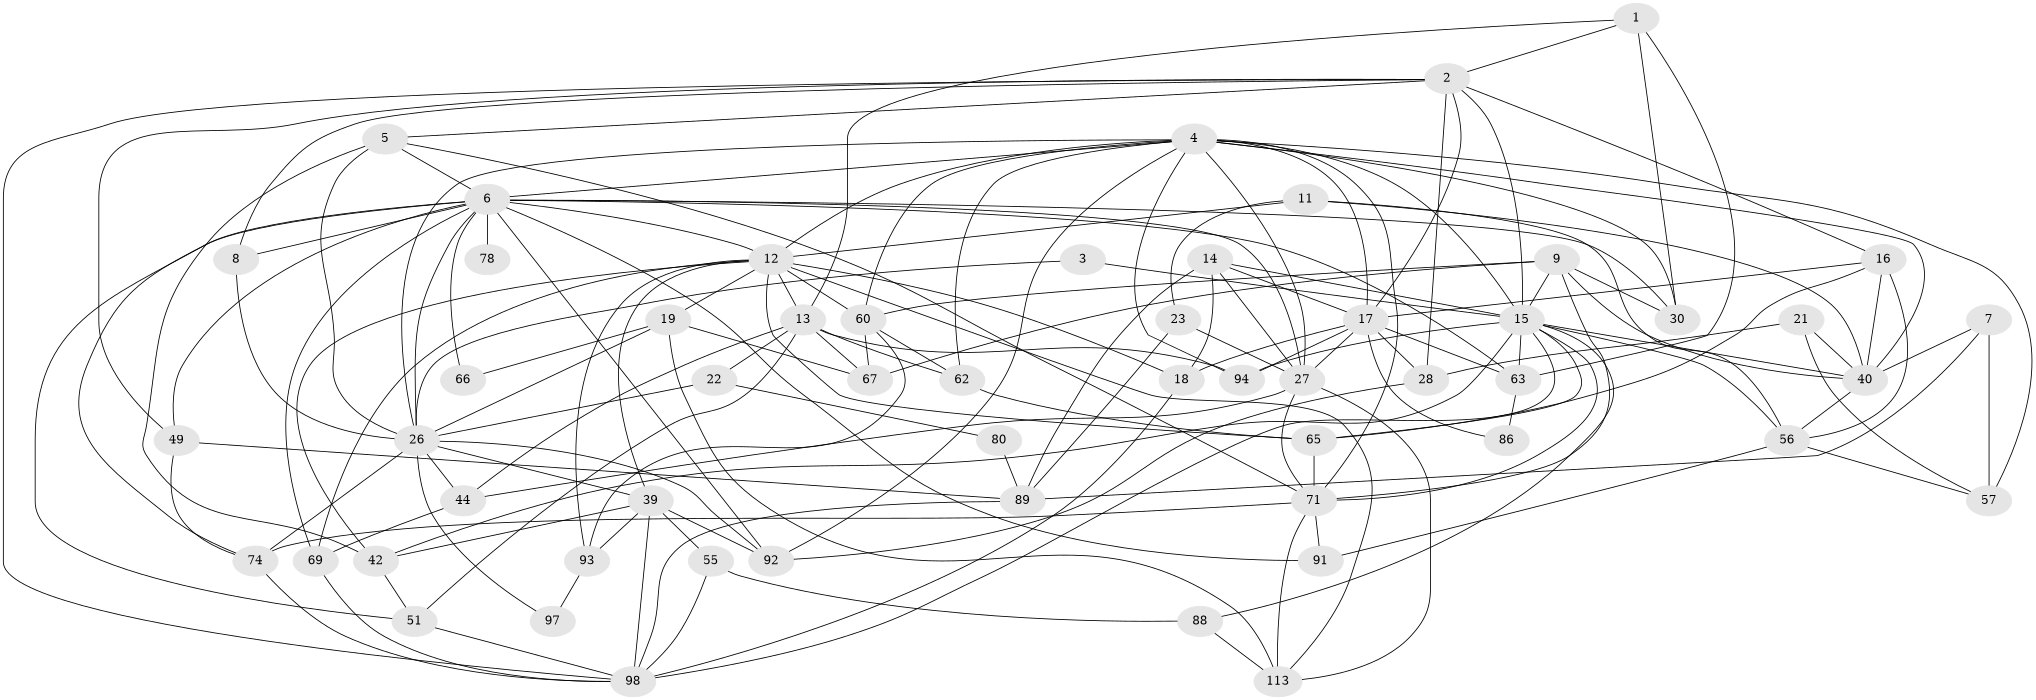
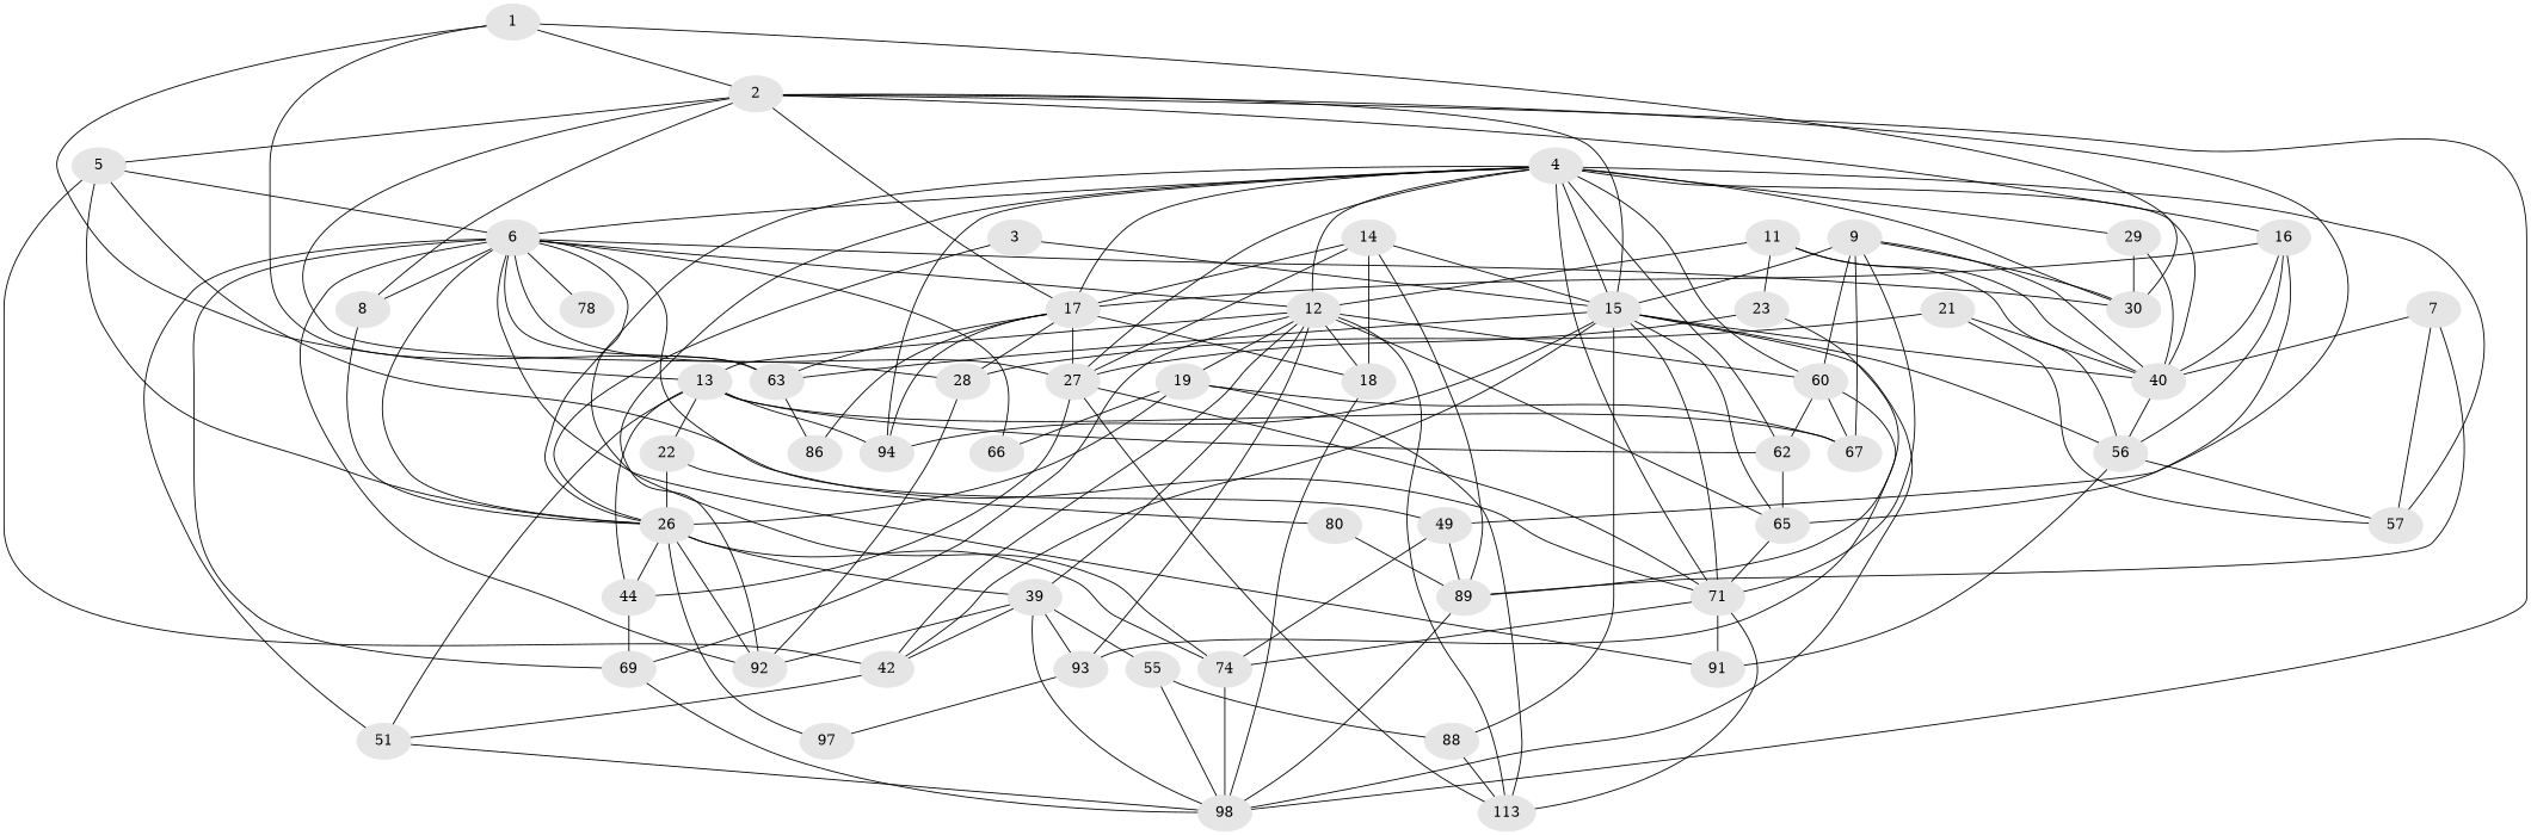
  graph {
    node [color=gray90 style=filled]
    2 [super="+83+41"]
    5 [super="+10"]
    8 [super="+43"]
    15 [super="+106+24+48"]
    16 [super="+107"]
    17 [super="+70+20"]
    28
    49
    98 [super="+101"]
    1
    13 [super="+90"]
    30 [super="+34"]
    63
    62
    94
    51
    67
    22
    44
    86
    26 [super="+31+37"]
    6 [super="+111+47"]
    71 [super="+103"]
    42 [super="+84"]
    40 [super="+77"]
    56 [super="+102+87"]
    65
    88
    27 [super="+64+72"]
    18 [super="+99"]
    92
    74
    89 [super="+96"]
    3
    39 [super="+108"]
    97
    4 [super="+33+104+75+59"]
    12 [super="+45+52+68+53"]
+   29
    57
    60 [super="+61+100"]
    66
    69
    78
    91
    19 [super="+81+112"]
    93
    113
    7 [super="+38"]
    9 [super="+25"]
    11 [super="+105"]
    23
    55
    80
    14 [super="+82"]
    21 [super="+32"]
    2 -- 5
    2 -- 8
    2 -- 15
    2 -- 16
    2 -- 17
    2 -- 28
    2 -- 49
    2 -- 98
    5 -- 26
    5 -- 6
    5 -- 71
    5 -- 42 [weight=2]
    8 -- 26
    15 -- 98
    15 -- 63
    15 -- 94
    15 -- 71
    15 -- 42
    15 -- 40
    15 -- 56 [weight=2]
    15 -- 65
    15 -- 88
    16 -- 17
    16 -- 40
    16 -- 56
    16 -- 65
    17 -- 28
    17 -- 63
    17 -- 94
    17 -- 86
    17 -- 27
    17 -- 18
    28 -- 92
    49 -- 74
    49 -- 89
    1 -- 2
    1 -- 13
    1 -- 30
    1 -- 63
    13 -- 62
    13 -- 94
    13 -- 51
    13 -- 67
    13 -- 22 [weight=2]
    13 -- 44
    63 -- 86
    62 -- 65
    51 -- 98
    22 -- 26 [weight=2]
    22 -- 80
    44 -- 69
    26 -- 44
    26 -- 92
    26 -- 74
    26 -- 39
    26 -- 97
    6 -- 8
    6 -- 49
    6 -- 30
    6 -- 63 [weight=2]
    6 -- 51
    6 -- 26
    6 -- 27
    6 -- 92
    6 -- 74
    6 -- 12
    6 -- 66
    6 -- 69
    6 -- 78 [weight=2]
    6 -- 91
    71 -- 74
    71 -- 91
    71 -- 113
    42 -- 51
    40 -- 56
    56 -- 57
    56 -- 91
    65 -- 71
    88 -- 113
    27 -- 44
    27 -- 71
    27 -- 113
    18 -- 98
    74 -- 98
    89 -- 98
    3 -- 15
    3 -- 26
    39 -- 98
    39 -- 42
    39 -- 92
    39 -- 93
    39 -- 55
    4 -- 15
    4 -- 17
    4 -- 30 [weight=2]
    4 -- 62
    4 -- 94
    4 -- 26 [weight=2]
    4 -- 6
    4 -- 71
    4 -- 40
    4 -- 27
    4 -- 92
    4 -- 12
+   4 -- 29
    4 -- 57
    4 -- 60
    12 -- 13
    12 -- 42
    12 -- 65
    12 -- 18
    12 -- 39
    12 -- 60
    12 -- 69
    12 -- 19
    12 -- 93
    12 -- 113
+   29 -- 30
+   29 -- 40
    60 -- 62
    60 -- 67
    60 -- 93
    69 -- 98
    19 -- 67
    19 -- 26
    19 -- 66
    19 -- 113
    93 -- 97
    7 -- 40
    7 -- 89
    7 -- 57 [weight=2]
    9 -- 15
    9 -- 30
    9 -- 67
    9 -- 71
    9 -- 40
    9 -- 60 [weight=2]
    11 -- 40
    11 -- 56
    11 -- 12
    11 -- 23
    23 -- 27
    23 -- 89
    55 -- 98
    55 -- 88
    80 -- 89
    14 -- 15
    14 -- 17 [weight=2]
    14 -- 27
    14 -- 18
    14 -- 89
    21 -- 28
    21 -- 40
    21 -- 57
  }
